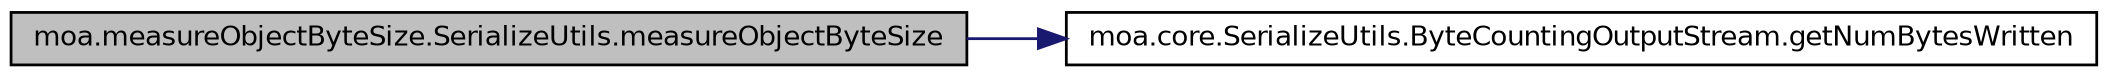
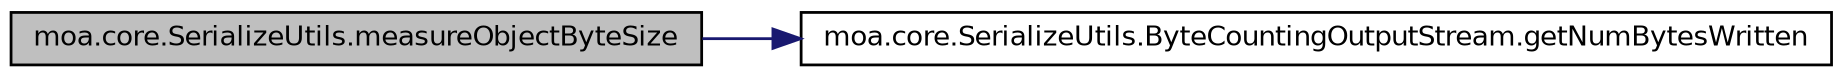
  digraph {
    rankdir=LR
    node [color=black fontname=Helvetica fontsize=10 shape=record style=filled]
-   n1 [fillcolor=grey75 fontcolor=black height=0.2 label="moa.measureObjectByteSize.SerializeUtils.measureObjectByteSize" width=0.4]
+   n1 [fillcolor=grey75 fontcolor=black height=0.2 label="moa.core.SerializeUtils.measureObjectByteSize" width=0.4]
    n2 [fillcolor=white height=0.2 label="moa.core.SerializeUtils.ByteCountingOutputStream.getNumBytesWritten" width=0.4]
    n1 -> n2 [color=midnightblue fontname=Helvetica fontsize=10 labelfontname=Helvetica labelfontsize=10 style=solid]
  }
